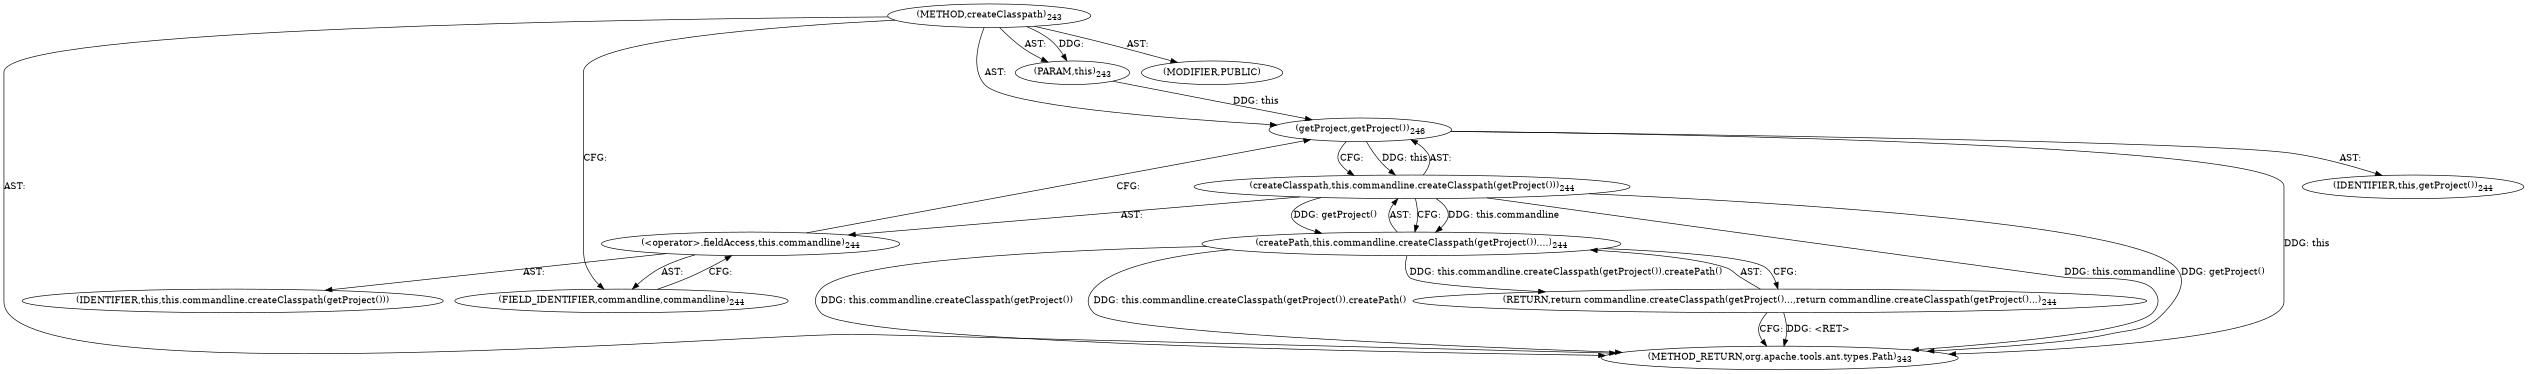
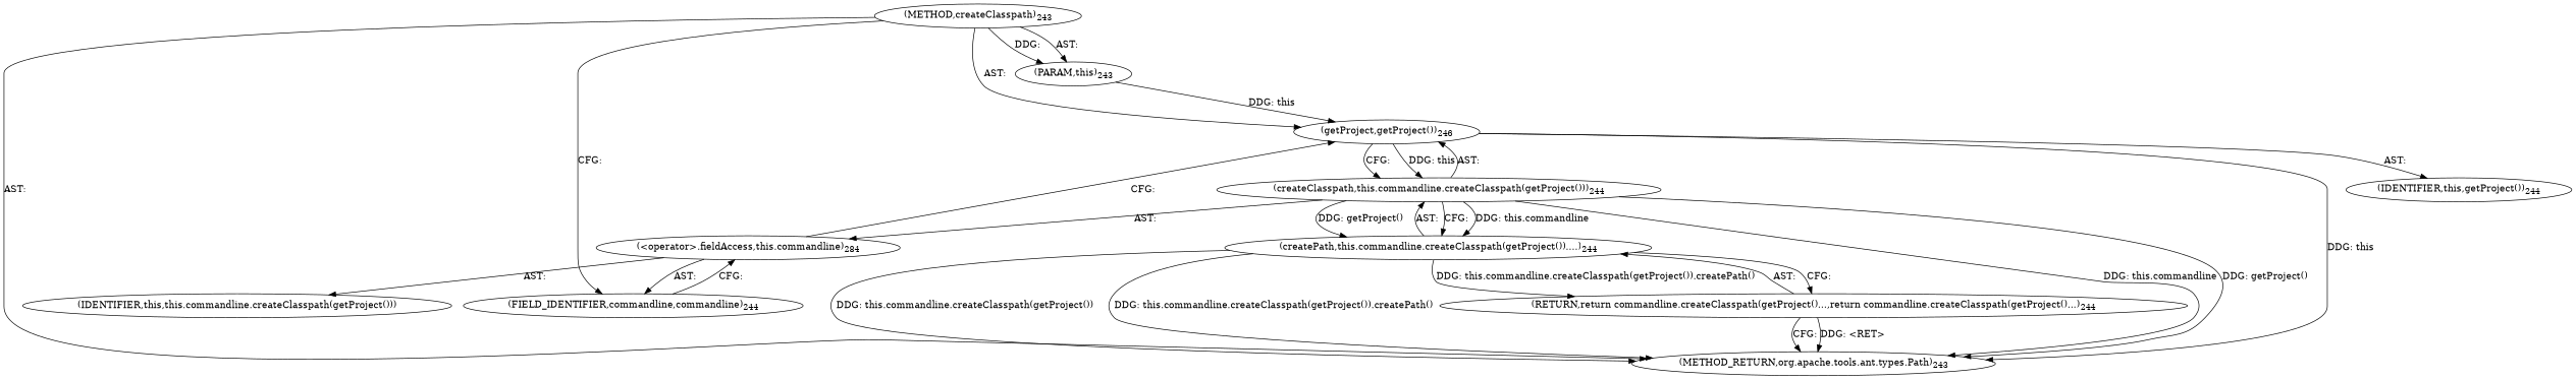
  digraph {
    n1 [label=<(METHOD,createClasspath)<SUB>243</SUB>>]
    n2 [label=<(PARAM,this)<SUB>243</SUB>>]
    n3 [label=<(FIELD_IDENTIFIER,commandline,commandline)<SUB>244</SUB>>]
    n4 [label=<(getProject,getProject())<SUB>246</SUB>>]
-   n5 [label=<(MODIFIER,PUBLIC)>]
-   n6 [label=<(METHOD_RETURN,org.apache.tools.ant.types.Path)<SUB>343</SUB>>]
-   n7 [label=<(&lt;operator&gt;.fieldAccess,this.commandline)<SUB>244</SUB>>]
+   n6 [label=<(METHOD_RETURN,org.apache.tools.ant.types.Path)<SUB>243</SUB>>]
+   n7 [label=<(&lt;operator&gt;.fieldAccess,this.commandline)<SUB>284</SUB>>]
    n8 [label=<(createClasspath,this.commandline.createClasspath(getProject()))<SUB>244</SUB>>]
    n9 [label=<(IDENTIFIER,this,getProject())<SUB>244</SUB>>]
    n10 [label=<(RETURN,return commandline.createClasspath(getProject()...,return commandline.createClasspath(getProject()...)<SUB>244</SUB>>]
    n11 [label=<(createPath,this.commandline.createClasspath(getProject())....)<SUB>244</SUB>>]
    n12 [label=<(IDENTIFIER,this,this.commandline.createClasspath(getProject()))>]
    n1 -> n2 [label="AST: "]
    n1 -> n2 [label="DDG: "]
    n1 -> n3 [label="CFG: "]
    n1 -> n4 [label="AST: "]
-   n1 -> n5 [label="AST: "]
    n1 -> n6 [label="AST: "]
    n2 -> n4 [label="DDG: this"]
    n3 -> n7 [label="CFG: "]
    n4 -> n6 [label="DDG: this"]
    n4 -> n8 [label="CFG: "]
    n4 -> n8 [label="DDG: this"]
    n4 -> n9 [label="AST: "]
    n7 -> n3 [label="AST: "]
    n7 -> n4 [label="CFG: "]
    n7 -> n12 [label="AST: "]
    n8 -> n4 [label="AST: "]
    n8 -> n6 [label="DDG: this.commandline"]
    n8 -> n6 [label="DDG: getProject()"]
    n8 -> n7 [label="AST: "]
    n8 -> n11 [label="CFG: "]
    n8 -> n11 [label="DDG: this.commandline"]
    n8 -> n11 [label="DDG: getProject()"]
    n10 -> n6 [label="CFG: "]
    n10 -> n6 [label="DDG: &lt;RET&gt;"]
    n10 -> n11 [label="AST: "]
    n11 -> n6 [label="DDG: this.commandline.createClasspath(getProject())"]
    n11 -> n6 [label="DDG: this.commandline.createClasspath(getProject()).createPath()"]
    n11 -> n8 [label="AST: "]
    n11 -> n10 [label="CFG: "]
    n11 -> n10 [label="DDG: this.commandline.createClasspath(getProject()).createPath()"]
  }
